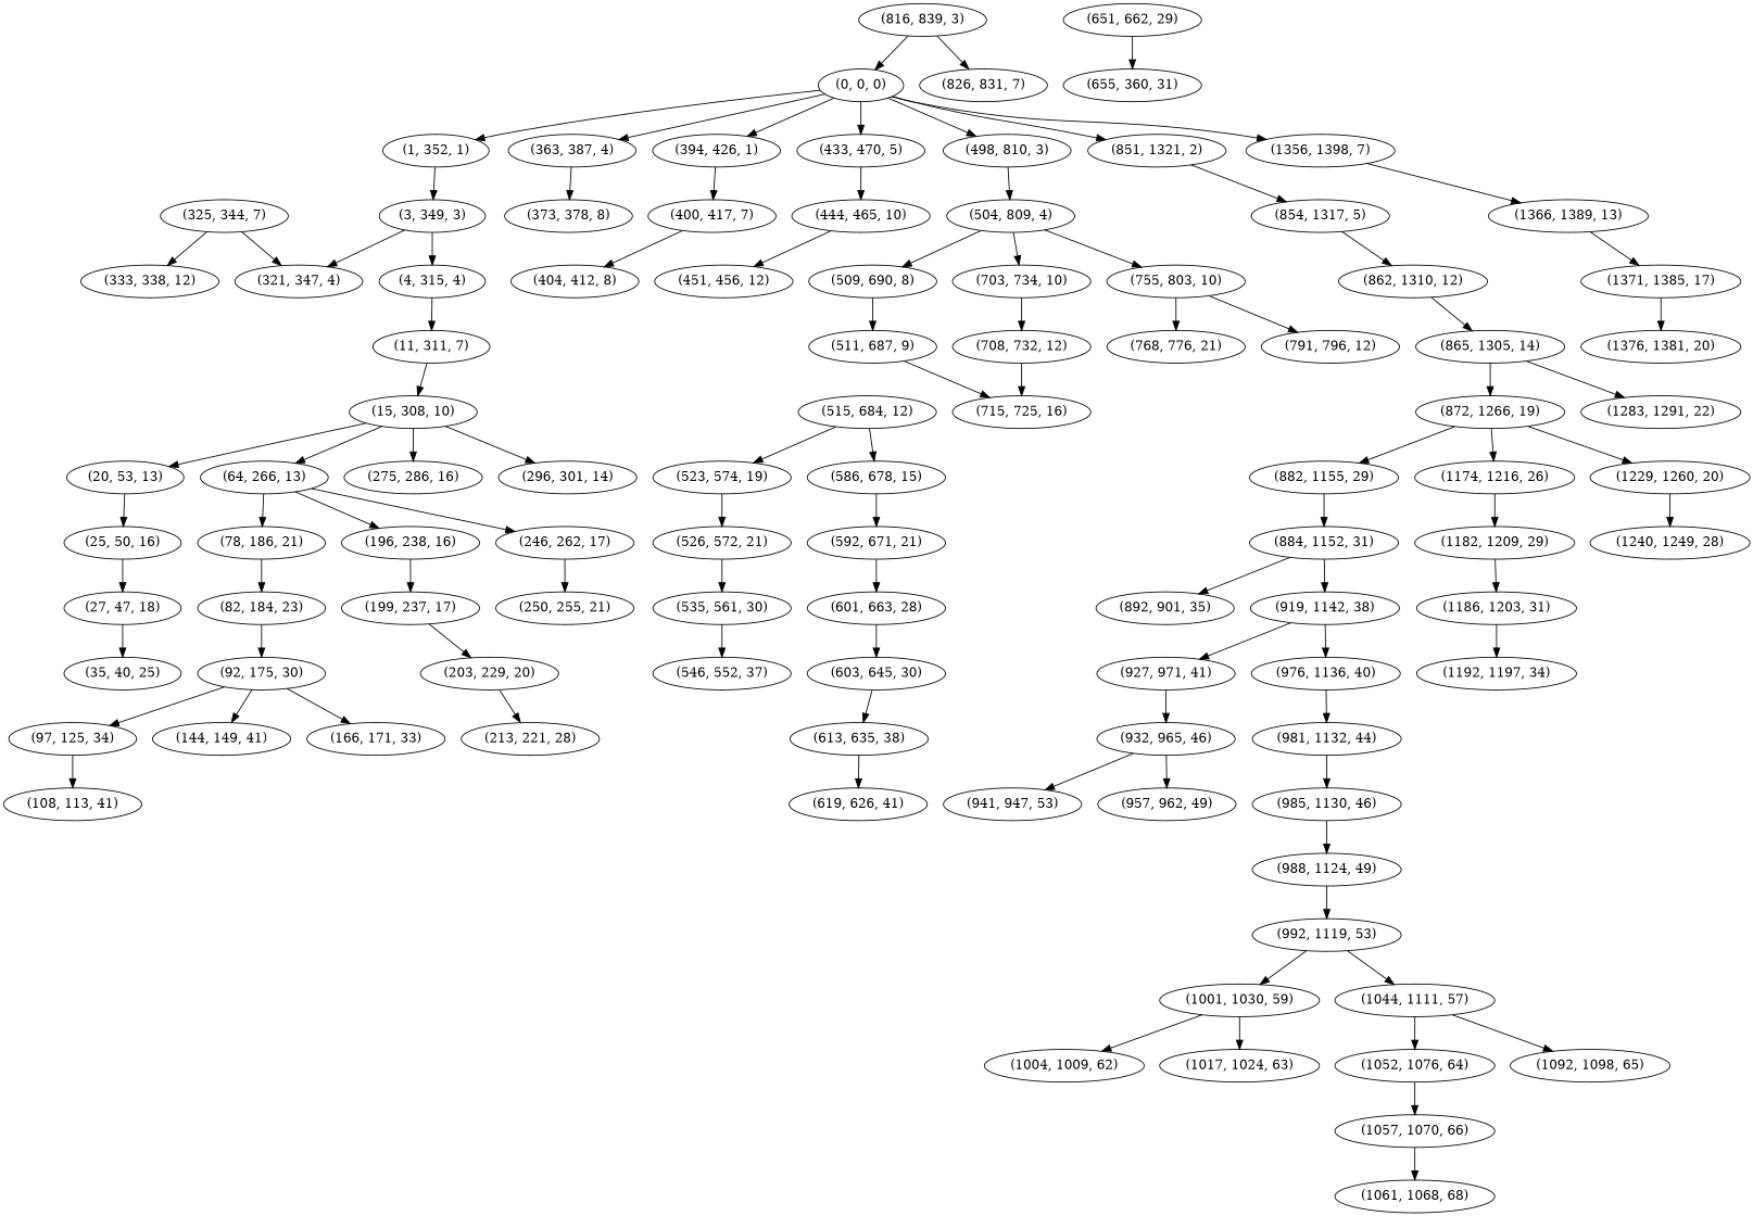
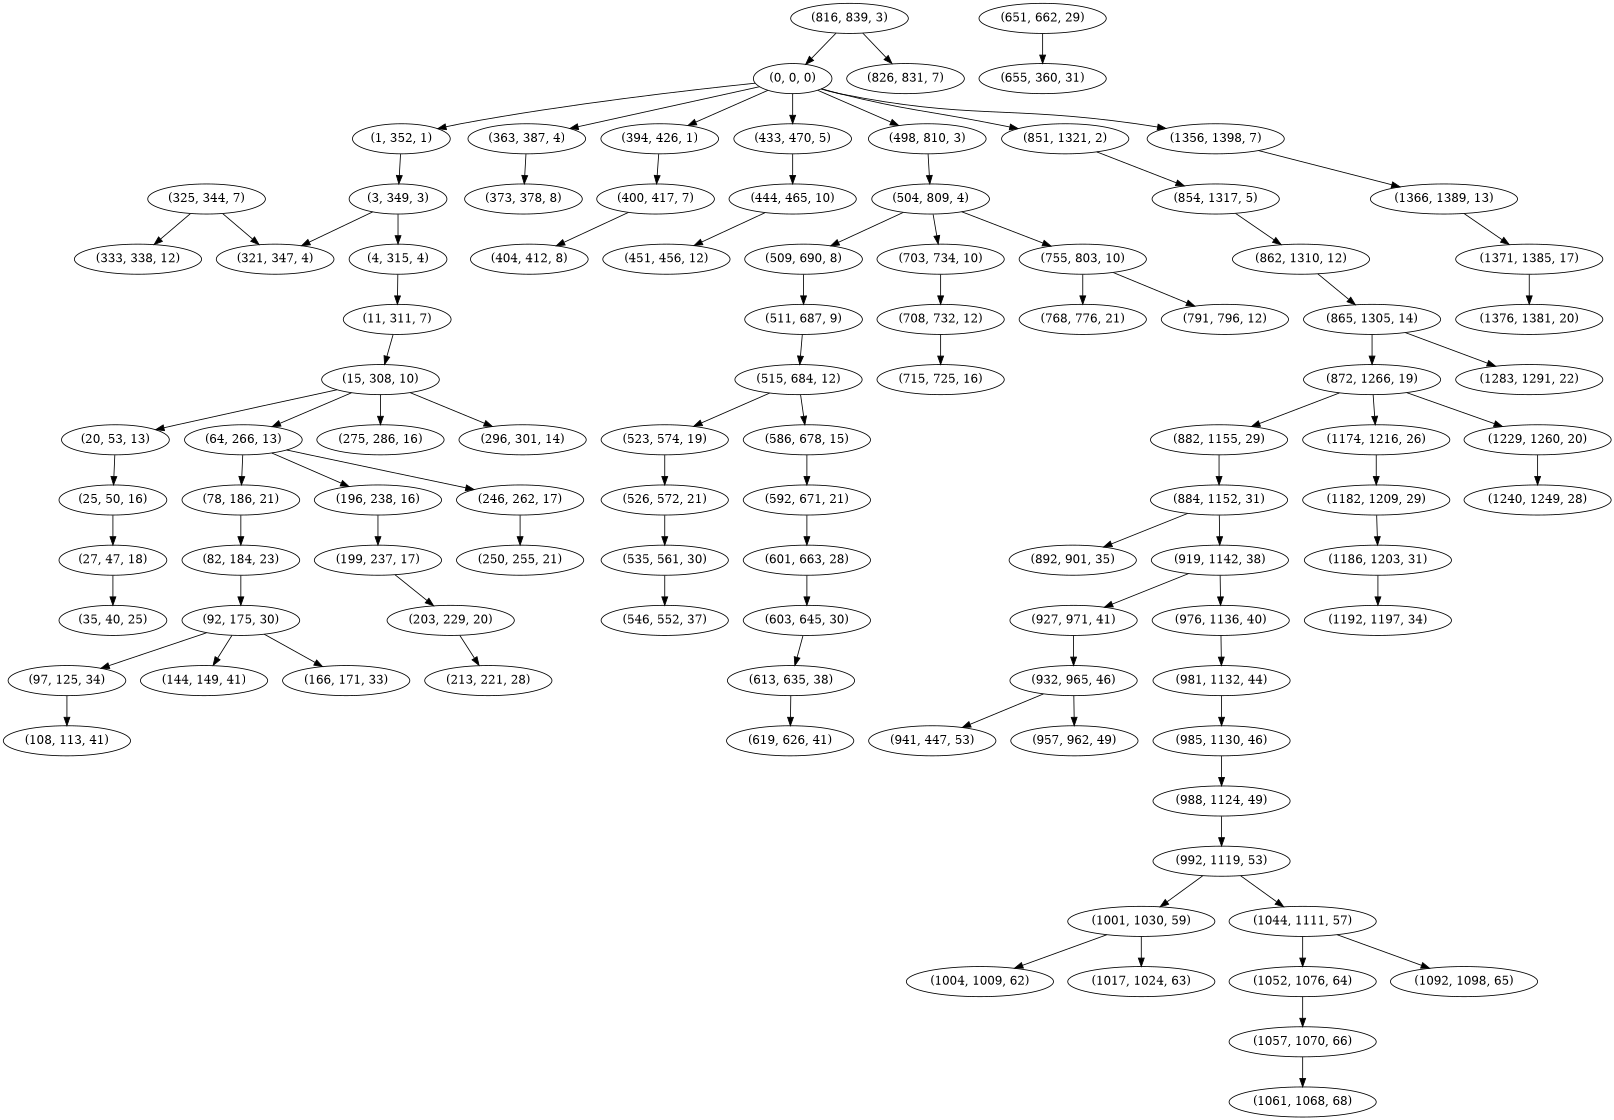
  digraph {
    "(0, 0, 0)"
    "(1, 352, 1)"
    "(363, 387, 4)"
    "(394, 426, 1)"
    "(433, 470, 5)"
    "(498, 810, 3)"
    "(851, 1321, 2)"
    "(1356, 1398, 7)"
    "(3, 349, 3)"
    "(373, 378, 8)"
    "(400, 417, 7)"
    "(444, 465, 10)"
    "(504, 809, 4)"
    "(816, 839, 3)"
    "(826, 831, 7)"
    "(854, 1317, 5)"
    "(1366, 1389, 13)"
    "(4, 315, 4)"
    "(321, 347, 4)"
    "(11, 311, 7)"
    "(15, 308, 10)"
    "(20, 53, 13)"
    "(64, 266, 13)"
    "(275, 286, 16)"
    "(296, 301, 14)"
    "(25, 50, 16)"
    "(78, 186, 21)"
    "(196, 238, 16)"
    "(246, 262, 17)"
    "(27, 47, 18)"
    "(35, 40, 25)"
    "(82, 184, 23)"
    "(199, 237, 17)"
    "(250, 255, 21)"
    "(92, 175, 30)"
    "(97, 125, 34)"
    "(144, 149, 41)"
    "(166, 171, 33)"
    "(108, 113, 41)"
    "(203, 229, 20)"
    "(213, 221, 28)"
    "(325, 344, 7)"
    "(333, 338, 12)"
    "(404, 412, 8)"
    "(451, 456, 12)"
    "(509, 690, 8)"
    "(703, 734, 10)"
    "(755, 803, 10)"
    "(511, 687, 9)"
    "(708, 732, 12)"
    "(768, 776, 21)"
    "(791, 796, 12)"
    "(515, 684, 12)"
    "(523, 574, 19)"
    "(586, 678, 15)"
    "(526, 572, 21)"
    "(592, 671, 21)"
    "(535, 561, 30)"
    "(546, 552, 37)"
    "(601, 663, 28)"
    "(603, 645, 30)"
    "(613, 635, 38)"
    n63 [label="(655, 360, 31)"]
    "(651, 662, 29)"
    "(619, 626, 41)"
    "(715, 725, 16)"
    "(862, 1310, 12)"
    "(865, 1305, 14)"
    "(872, 1266, 19)"
    "(1283, 1291, 22)"
    "(882, 1155, 29)"
    "(1174, 1216, 26)"
    "(1229, 1260, 20)"
    "(884, 1152, 31)"
    "(1182, 1209, 29)"
    "(1240, 1249, 28)"
    "(892, 901, 35)"
    "(919, 1142, 38)"
    "(927, 971, 41)"
    "(976, 1136, 40)"
    "(932, 965, 46)"
    "(981, 1132, 44)"
-   "(941, 947, 53)"
+   "(941, 947, 53)" [label="(941, 447, 53)"]
    "(957, 962, 49)"
    "(985, 1130, 46)"
    "(988, 1124, 49)"
    "(992, 1119, 53)"
    "(1001, 1030, 59)"
    "(1044, 1111, 57)"
    "(1004, 1009, 62)"
    "(1017, 1024, 63)"
    "(1052, 1076, 64)"
    "(1092, 1098, 65)"
    "(1057, 1070, 66)"
    "(1061, 1068, 68)"
    "(1186, 1203, 31)"
    "(1192, 1197, 34)"
    "(1371, 1385, 17)"
    "(1376, 1381, 20)"
    "(0, 0, 0)" -> "(1, 352, 1)"
    "(0, 0, 0)" -> "(363, 387, 4)"
    "(0, 0, 0)" -> "(394, 426, 1)"
    "(0, 0, 0)" -> "(433, 470, 5)"
    "(0, 0, 0)" -> "(498, 810, 3)"
    "(0, 0, 0)" -> "(851, 1321, 2)"
    "(0, 0, 0)" -> "(1356, 1398, 7)"
    "(1, 352, 1)" -> "(3, 349, 3)"
    "(363, 387, 4)" -> "(373, 378, 8)"
    "(394, 426, 1)" -> "(400, 417, 7)"
    "(433, 470, 5)" -> "(444, 465, 10)"
    "(498, 810, 3)" -> "(504, 809, 4)"
    "(851, 1321, 2)" -> "(854, 1317, 5)"
    "(1356, 1398, 7)" -> "(1366, 1389, 13)"
    "(3, 349, 3)" -> "(4, 315, 4)"
    "(3, 349, 3)" -> "(321, 347, 4)"
    "(400, 417, 7)" -> "(404, 412, 8)"
    "(444, 465, 10)" -> "(451, 456, 12)"
    "(504, 809, 4)" -> "(509, 690, 8)"
    "(504, 809, 4)" -> "(703, 734, 10)"
    "(504, 809, 4)" -> "(755, 803, 10)"
    "(816, 839, 3)" -> "(0, 0, 0)"
    "(816, 839, 3)" -> "(826, 831, 7)"
    "(854, 1317, 5)" -> "(862, 1310, 12)"
    "(1366, 1389, 13)" -> "(1371, 1385, 17)"
    "(4, 315, 4)" -> "(11, 311, 7)"
    "(11, 311, 7)" -> "(15, 308, 10)"
    "(15, 308, 10)" -> "(20, 53, 13)"
    "(15, 308, 10)" -> "(64, 266, 13)"
    "(15, 308, 10)" -> "(275, 286, 16)"
    "(15, 308, 10)" -> "(296, 301, 14)"
    "(20, 53, 13)" -> "(25, 50, 16)"
    "(64, 266, 13)" -> "(78, 186, 21)"
    "(64, 266, 13)" -> "(196, 238, 16)"
    "(64, 266, 13)" -> "(246, 262, 17)"
    "(25, 50, 16)" -> "(27, 47, 18)"
    "(78, 186, 21)" -> "(82, 184, 23)"
    "(196, 238, 16)" -> "(199, 237, 17)"
    "(246, 262, 17)" -> "(250, 255, 21)"
    "(27, 47, 18)" -> "(35, 40, 25)"
    "(82, 184, 23)" -> "(92, 175, 30)"
    "(199, 237, 17)" -> "(203, 229, 20)"
    "(92, 175, 30)" -> "(97, 125, 34)"
    "(92, 175, 30)" -> "(144, 149, 41)"
    "(92, 175, 30)" -> "(166, 171, 33)"
    "(97, 125, 34)" -> "(108, 113, 41)"
    "(203, 229, 20)" -> "(213, 221, 28)"
    "(325, 344, 7)" -> "(321, 347, 4)"
    "(325, 344, 7)" -> "(333, 338, 12)"
    "(509, 690, 8)" -> "(511, 687, 9)"
    "(703, 734, 10)" -> "(708, 732, 12)"
    "(755, 803, 10)" -> "(768, 776, 21)"
    "(755, 803, 10)" -> "(791, 796, 12)"
-   "(511, 687, 9)" -> "(715, 725, 16)"
+   "(511, 687, 9)" -> "(515, 684, 12)"
    "(708, 732, 12)" -> "(715, 725, 16)"
    "(515, 684, 12)" -> "(523, 574, 19)"
    "(515, 684, 12)" -> "(586, 678, 15)"
    "(523, 574, 19)" -> "(526, 572, 21)"
    "(586, 678, 15)" -> "(592, 671, 21)"
    "(526, 572, 21)" -> "(535, 561, 30)"
    "(592, 671, 21)" -> "(601, 663, 28)"
    "(535, 561, 30)" -> "(546, 552, 37)"
    "(601, 663, 28)" -> "(603, 645, 30)"
    "(603, 645, 30)" -> "(613, 635, 38)"
    "(613, 635, 38)" -> "(619, 626, 41)"
    "(651, 662, 29)" -> n63
    "(862, 1310, 12)" -> "(865, 1305, 14)"
    "(865, 1305, 14)" -> "(872, 1266, 19)"
    "(865, 1305, 14)" -> "(1283, 1291, 22)"
    "(872, 1266, 19)" -> "(882, 1155, 29)"
    "(872, 1266, 19)" -> "(1174, 1216, 26)"
    "(872, 1266, 19)" -> "(1229, 1260, 20)"
    "(882, 1155, 29)" -> "(884, 1152, 31)"
    "(1174, 1216, 26)" -> "(1182, 1209, 29)"
    "(1229, 1260, 20)" -> "(1240, 1249, 28)"
    "(884, 1152, 31)" -> "(892, 901, 35)"
    "(884, 1152, 31)" -> "(919, 1142, 38)"
    "(1182, 1209, 29)" -> "(1186, 1203, 31)"
    "(919, 1142, 38)" -> "(927, 971, 41)"
    "(919, 1142, 38)" -> "(976, 1136, 40)"
    "(927, 971, 41)" -> "(932, 965, 46)"
    "(976, 1136, 40)" -> "(981, 1132, 44)"
    "(932, 965, 46)" -> "(941, 947, 53)"
    "(932, 965, 46)" -> "(957, 962, 49)"
    "(981, 1132, 44)" -> "(985, 1130, 46)"
    "(985, 1130, 46)" -> "(988, 1124, 49)"
    "(988, 1124, 49)" -> "(992, 1119, 53)"
    "(992, 1119, 53)" -> "(1001, 1030, 59)"
    "(992, 1119, 53)" -> "(1044, 1111, 57)"
    "(1001, 1030, 59)" -> "(1004, 1009, 62)"
    "(1001, 1030, 59)" -> "(1017, 1024, 63)"
    "(1044, 1111, 57)" -> "(1052, 1076, 64)"
    "(1044, 1111, 57)" -> "(1092, 1098, 65)"
    "(1052, 1076, 64)" -> "(1057, 1070, 66)"
    "(1057, 1070, 66)" -> "(1061, 1068, 68)"
    "(1186, 1203, 31)" -> "(1192, 1197, 34)"
    "(1371, 1385, 17)" -> "(1376, 1381, 20)"
  }
